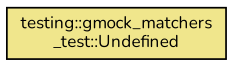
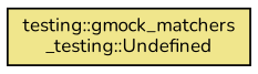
  digraph {
    rankdir=LR
    fontname=Nunito
-   n1 [color=black fillcolor=khaki fontname=Nunito fontsize=10 height=0.2 label="testing::gmock_matchers\l_test::Undefined" shape=record style=filled width=0.4]
+   n1 [color=black fillcolor=khaki fontname=Nunito fontsize=10 height=0.2 label="testing::gmock_matchers\l_testing::Undefined" shape=record style=filled width=0.4]
  }
